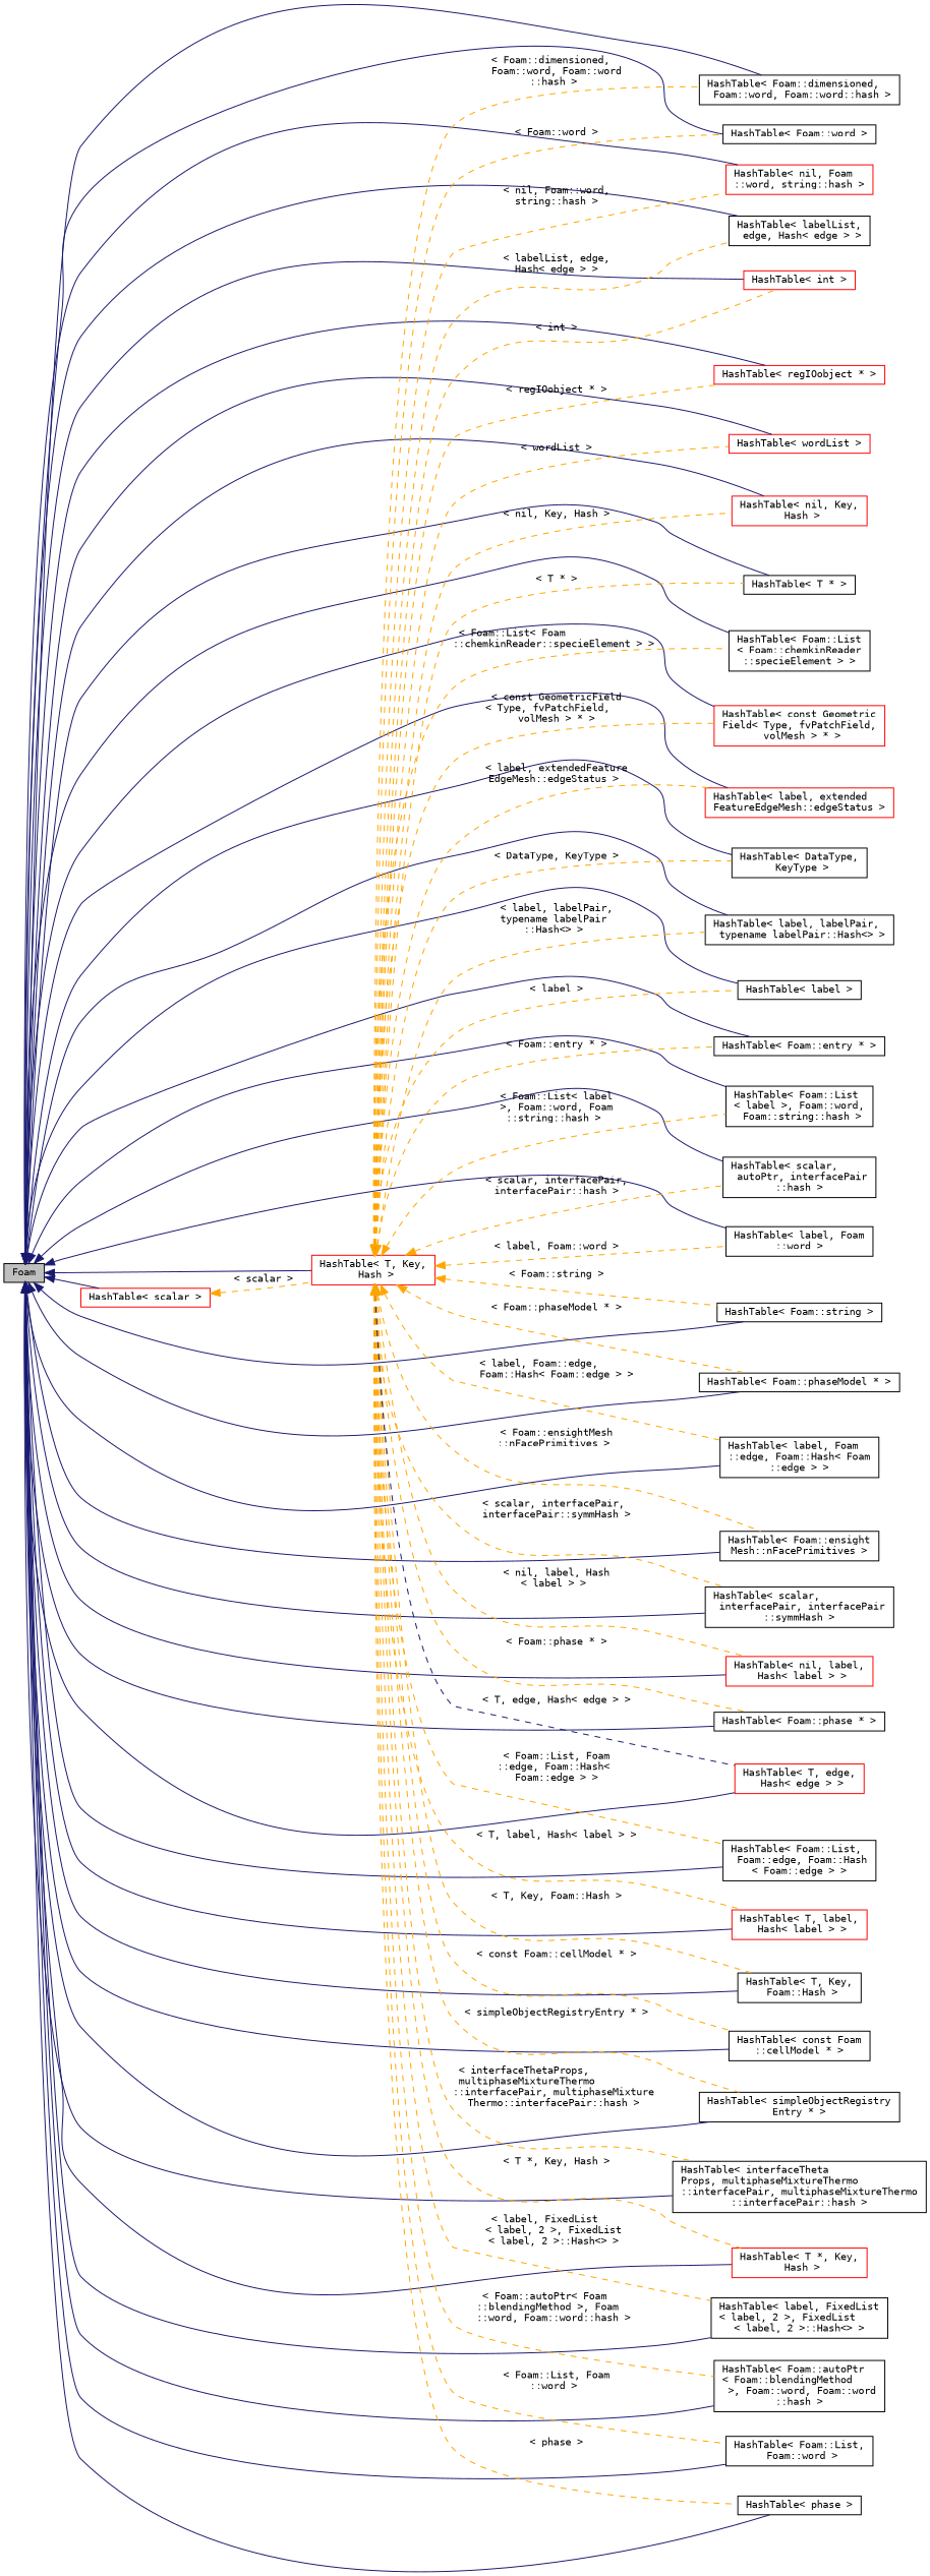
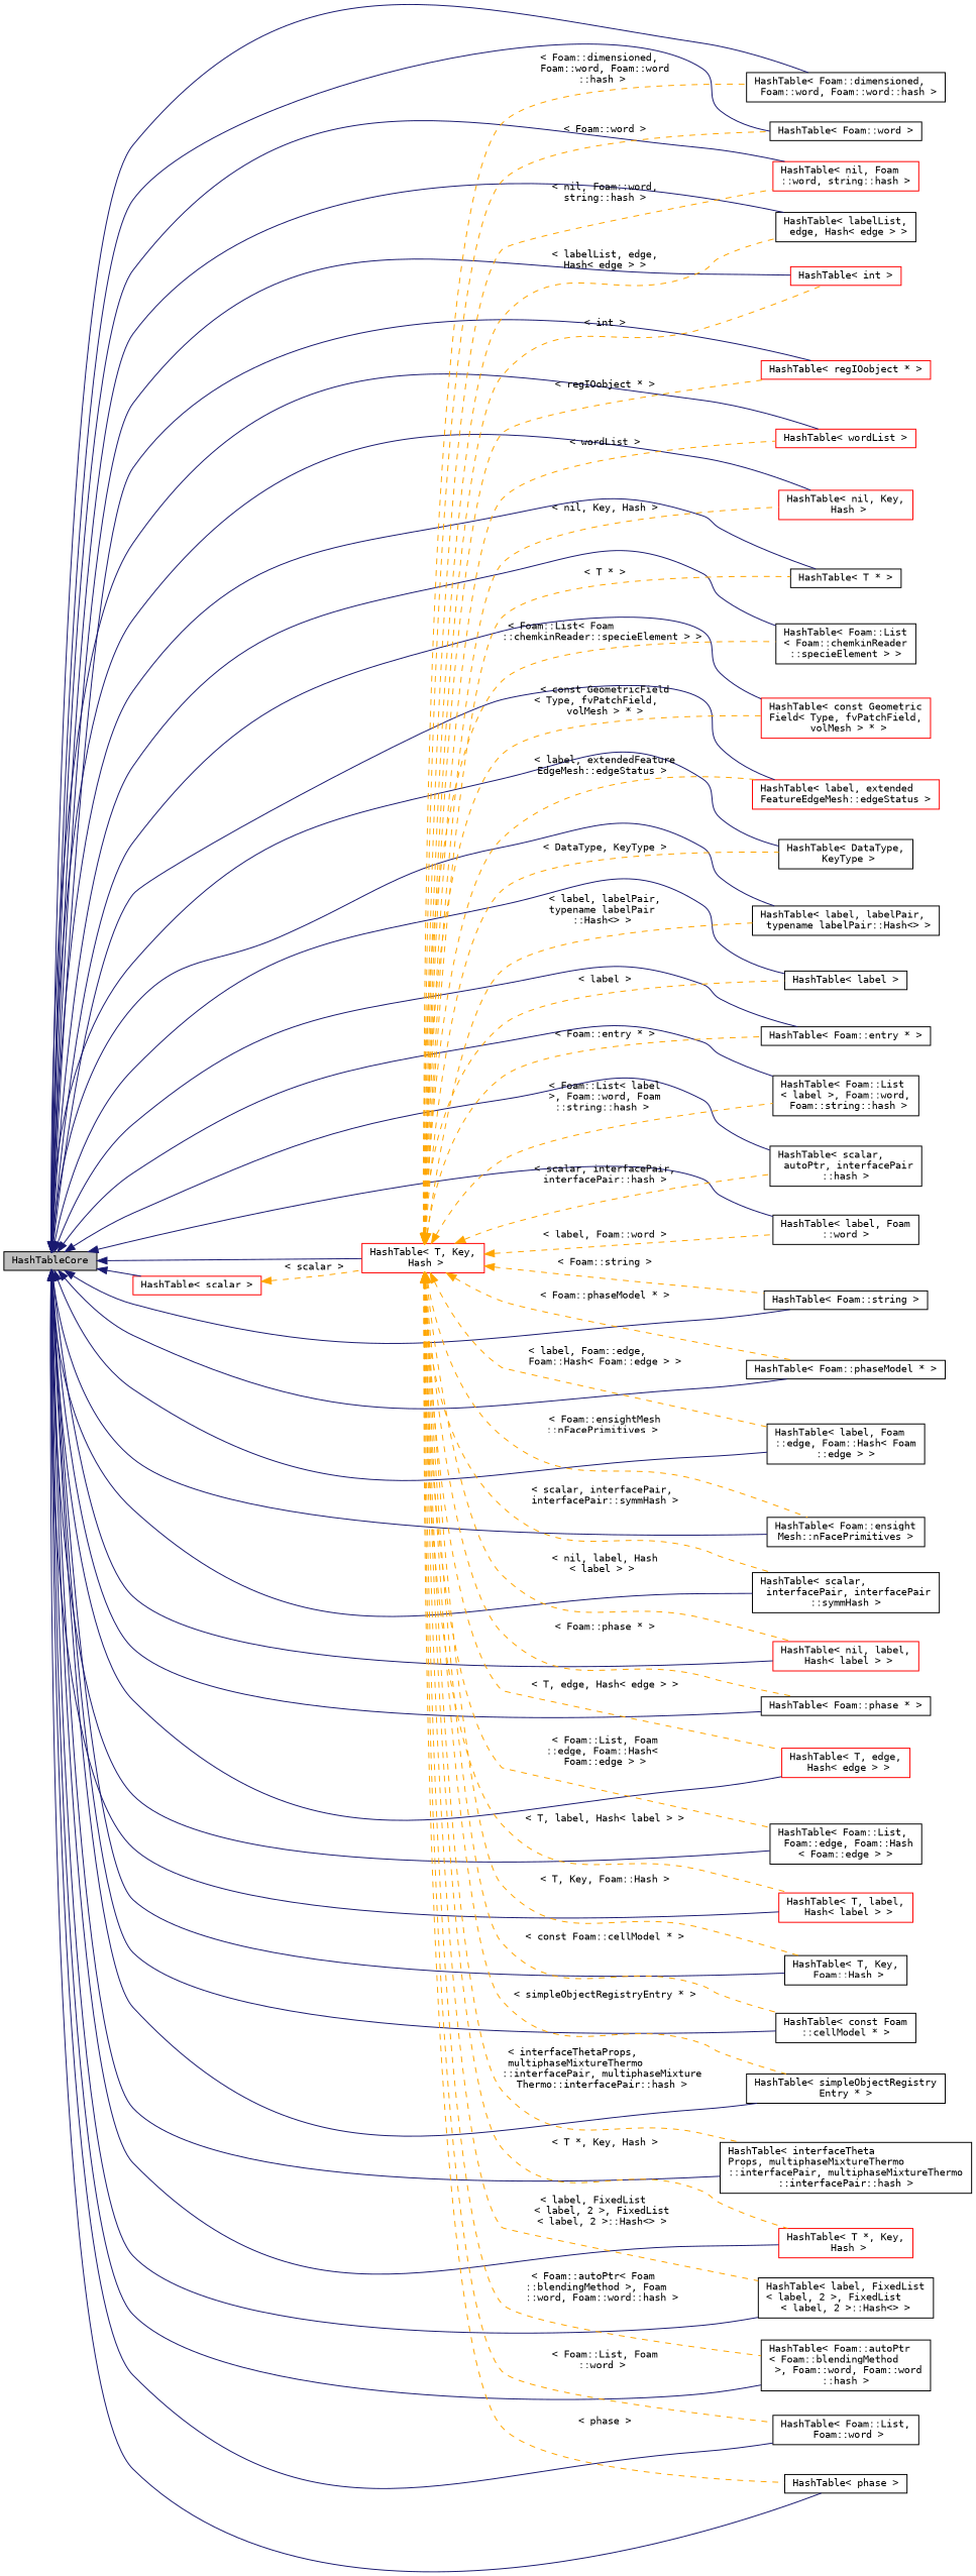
  digraph {
    fontname="DejaVu Sans Mono"
    rankdir=LR
    node [color=black fontname="DejaVu Sans Mono" fontsize=10 shape=record]
    edge [color=midnightblue dir=back fontname="DejaVu Sans Mono" fontsize=10 labelfontname=FreeSans labelfontsize=10 style=solid]
-   n1 [fillcolor=grey75 fontcolor=black height=0.2 label=Foam style=filled width=0.4]
+   n1 [fillcolor=grey75 fontcolor=black height=0.2 label=HashTableCore style=filled width=0.4]
    n2 [color=red height=0.2 label="HashTable\< T, Key,\l Hash \>" width=0.4]
    n3 [height=0.2 label="HashTable\< DataType,\l KeyType \>" width=0.4]
    n4 [height=0.2 label="HashTable\< Foam::List\l\< label \>, Foam::word,\l Foam::string::hash \>" width=0.4]
    n5 [height=0.2 label="HashTable\< label, Foam\l::word \>" width=0.4]
    n6 [height=0.2 label="HashTable\< Foam::word \>" width=0.4]
    n7 [height=0.2 label="HashTable\< labelList,\l edge, Hash\< edge \> \>" width=0.4]
    n8 [color=red height=0.2 label="HashTable\< scalar \>" width=0.4]
    n9 [height=0.2 label="HashTable\< Foam::List\l\< Foam::chemkinReader\l::specieElement \> \>" width=0.4]
    n10 [color=red height=0.2 label="HashTable\< label, extended\lFeatureEdgeMesh::edgeStatus \>" width=0.4]
    n11 [height=0.2 label="HashTable\< label, labelPair,\l typename labelPair::Hash\<\> \>" width=0.4]
    n12 [height=0.2 label="HashTable\< label \>" width=0.4]
    n13 [color=red height=0.2 label="HashTable\< int \>" width=0.4]
    n14 [color=red height=0.2 label="HashTable\< wordList \>" width=0.4]
    n15 [height=0.2 label="HashTable\< T * \>" width=0.4]
    n16 [color=red height=0.2 label="HashTable\< const Geometric\lField\< Type, fvPatchField,\l volMesh \> * \>" width=0.4]
    n17 [height=0.2 label="HashTable\< Foam::entry * \>" width=0.4]
    n18 [height=0.2 label="HashTable\< scalar,\l autoPtr, interfacePair\l::hash \>" width=0.4]
    n19 [height=0.2 label="HashTable\< Foam::dimensioned,\l Foam::word, Foam::word::hash \>" width=0.4]
    n20 [color=red height=0.2 label="HashTable\< nil, Foam\l::word, string::hash \>" width=0.4]
    n21 [color=red height=0.2 label="HashTable\< regIOobject * \>" width=0.4]
    n22 [color=red height=0.2 label="HashTable\< nil, Key,\l Hash \>" width=0.4]
    n23 [height=0.2 label="HashTable\< const Foam\l::cellModel * \>" width=0.4]
    n24 [height=0.2 label="HashTable\< interfaceTheta\lProps, multiphaseMixtureThermo\l::interfacePair, multiphaseMixtureThermo\l::interfacePair::hash \>" width=0.4]
    n25 [height=0.2 label="HashTable\< Foam::autoPtr\l\< Foam::blendingMethod\l \>, Foam::word, Foam::word\l::hash \>" width=0.4]
    n26 [height=0.2 label="HashTable\< phase \>" width=0.4]
    n27 [height=0.2 label="HashTable\< Foam::phaseModel * \>" width=0.4]
    n28 [height=0.2 label="HashTable\< Foam::ensight\lMesh::nFacePrimitives \>" width=0.4]
    n29 [height=0.2 label="HashTable\< Foam::List,\l Foam::edge, Foam::Hash\l\< Foam::edge \> \>" width=0.4]
    n30 [height=0.2 label="HashTable\< T, Key,\l Foam::Hash \>" width=0.4]
    n31 [height=0.2 label="HashTable\< simpleObjectRegistry\lEntry * \>" width=0.4]
    n32 [color=red height=0.2 label="HashTable\< T *, Key,\l Hash \>" width=0.4]
    n33 [height=0.2 label="HashTable\< scalar,\l interfacePair, interfacePair\l::symmHash \>" width=0.4]
    n34 [color=red height=0.2 label="HashTable\< nil, label,\l Hash\< label \> \>" width=0.4]
    n35 [color=red height=0.2 label="HashTable\< T, edge,\l Hash\< edge \> \>" width=0.4]
    n36 [color=red height=0.2 label="HashTable\< T, label,\l Hash\< label \> \>" width=0.4]
    n37 [height=0.2 label="HashTable\< label, FixedList\l\< label, 2 \>, FixedList\l\< label, 2 \>::Hash\<\> \>" width=0.4]
    n38 [height=0.2 label="HashTable\< Foam::List,\l Foam::word \>" width=0.4]
    n39 [height=0.2 label="HashTable\< Foam::string \>" width=0.4]
    n40 [height=0.2 label="HashTable\< label, Foam\l::edge, Foam::Hash\< Foam\l::edge \> \>" width=0.4]
    n41 [height=0.2 label="HashTable\< Foam::phase * \>" width=0.4]
    n1 -> n2
    n1 -> n3
    n1 -> n4
    n1 -> n5
    n1 -> n6
    n1 -> n7
    n1 -> n8
    n1 -> n9
    n1 -> n10
    n1 -> n11
    n1 -> n12
    n1 -> n13
    n1 -> n14
    n1 -> n15
    n1 -> n16
    n1 -> n17
    n1 -> n18
    n1 -> n19
    n1 -> n20
    n1 -> n21
    n1 -> n22
    n1 -> n23
    n1 -> n24
    n1 -> n25
    n1 -> n26
    n1 -> n27
    n1 -> n28
    n1 -> n29
    n1 -> n30
    n1 -> n31
    n1 -> n32
    n1 -> n33
    n1 -> n34
    n1 -> n35
    n1 -> n36
    n1 -> n37
    n1 -> n38
    n1 -> n39
    n1 -> n40
    n1 -> n41
    n2 -> n3 [color=orange label=" \< DataType, KeyType \>" style=dashed]
    n2 -> n4 [color=orange label=" \< Foam::List\< label\l \>, Foam::word, Foam\l::string::hash \>" style=dashed]
    n2 -> n5 [color=orange label=" \< label, Foam::word \>" style=dashed]
    n2 -> n6 [color=orange label=" \< Foam::word \>" style=dashed]
    n2 -> n7 [color=orange label=" \< labelList, edge,\l Hash\< edge \> \>" style=dashed]
    n2 -> n9 [color=orange label=" \< Foam::List\< Foam\l::chemkinReader::specieElement \> \>" style=dashed]
    n2 -> n10 [color=orange label=" \< label, extendedFeature\lEdgeMesh::edgeStatus \>" style=dashed]
    n2 -> n11 [color=orange label=" \< label, labelPair,\l typename labelPair\l::Hash\<\> \>" style=dashed]
    n2 -> n12 [color=orange label=" \< label \>" style=dashed]
    n2 -> n13 [color=orange label=" \< int \>" style=dashed]
    n2 -> n14 [color=orange label=" \< wordList \>" style=dashed]
    n2 -> n15 [color=orange label=" \< T * \>" style=dashed]
    n2 -> n16 [color=orange label=" \< const GeometricField\l\< Type, fvPatchField,\l volMesh \> * \>" style=dashed]
    n2 -> n17 [color=orange label=" \< Foam::entry * \>" style=dashed]
    n2 -> n18 [color=orange label=" \< scalar, interfacePair,\l interfacePair::hash \>" style=dashed]
    n2 -> n19 [color=orange label=" \< Foam::dimensioned,\l Foam::word, Foam::word\l::hash \>" style=dashed]
    n2 -> n20 [color=orange label=" \< nil, Foam::word,\l string::hash \>" style=dashed]
    n2 -> n21 [color=orange label=" \< regIOobject * \>" style=dashed]
    n2 -> n22 [color=orange label=" \< nil, Key, Hash \>" style=dashed]
    n2 -> n23 [color=orange label=" \< const Foam::cellModel * \>" style=dashed]
    n2 -> n24 [color=orange label=" \< interfaceThetaProps,\l multiphaseMixtureThermo\l::interfacePair, multiphaseMixture\lThermo::interfacePair::hash \>" style=dashed]
    n2 -> n25 [color=orange label=" \< Foam::autoPtr\< Foam\l::blendingMethod \>, Foam\l::word, Foam::word::hash \>" style=dashed]
    n2 -> n26 [color=orange label=" \< phase \>" style=dashed]
    n2 -> n27 [color=orange label=" \< Foam::phaseModel * \>" style=dashed]
    n2 -> n28 [color=orange label=" \< Foam::ensightMesh\l::nFacePrimitives \>" style=dashed]
    n2 -> n29 [color=orange label=" \< Foam::List, Foam\l::edge, Foam::Hash\<\l Foam::edge \> \>" style=dashed]
    n2 -> n30 [color=orange label=" \< T, Key, Foam::Hash \>" style=dashed]
    n2 -> n31 [color=orange label=" \< simpleObjectRegistryEntry * \>" style=dashed]
    n2 -> n32 [color=orange label=" \< T *, Key, Hash \>" style=dashed]
    n2 -> n33 [color=orange label=" \< scalar, interfacePair,\l interfacePair::symmHash \>" style=dashed]
    n2 -> n34 [color=orange label=" \< nil, label, Hash\l\< label \> \>" style=dashed]
-   n2 -> n35 [label=" \< T, edge, Hash\< edge \> \>" style=dashed]
+   n2 -> n35 [color=orange label=" \< T, edge, Hash\< edge \> \>" style=dashed]
    n2 -> n36 [color=orange label=" \< T, label, Hash\< label \> \>" style=dashed]
    n2 -> n37 [color=orange label=" \< label, FixedList\l\< label, 2 \>, FixedList\l\< label, 2 \>::Hash\<\> \>" style=dashed]
    n2 -> n38 [color=orange label=" \< Foam::List, Foam\l::word \>" style=dashed]
    n2 -> n39 [color=orange label=" \< Foam::string \>" style=dashed]
    n2 -> n40 [color=orange label=" \< label, Foam::edge,\l Foam::Hash\< Foam::edge \> \>" style=dashed]
    n2 -> n41 [color=orange label=" \< Foam::phase * \>" style=dashed]
    n8 -> n2 [color=orange label=" \< scalar \>" style=dashed]
  }
